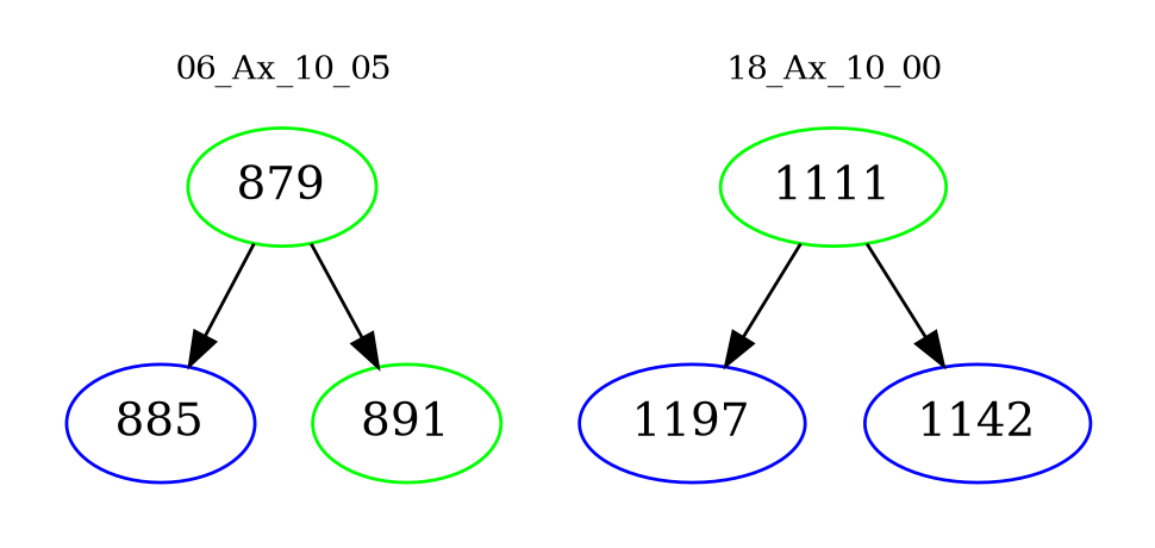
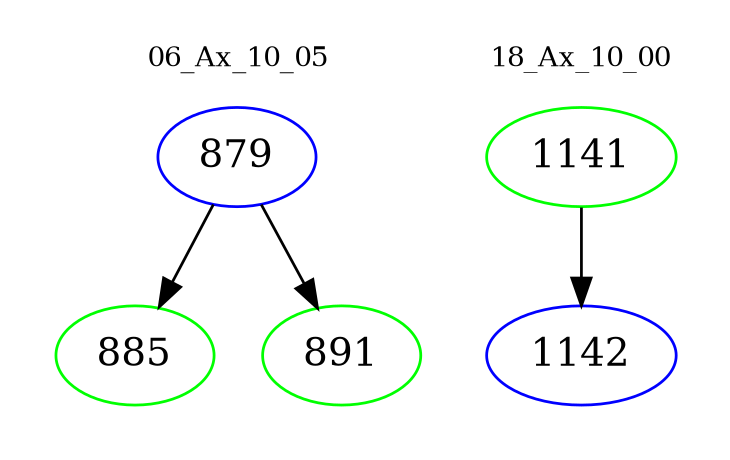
  digraph {
    node [color=green]
    edge [color=black]
-   n1 [label=879]
-   n2 [color=blue label=885]
+   n1 [color=blue label=879]
+   n2 [label=885]
    n3 [label=891]
-   n4 [label=1111]
-   n5 [color=blue label=1197]
+   n4 [label=1141]
    n6 [color=blue label=1142]
    subgraph cluster_1 {
      color=white
      fontsize=10
      label="06_Ax_10_05"
      n1
      n2
      n3
    }
    subgraph cluster_2 {
      color=white
      fontsize=10
      label="18_Ax_10_00"
      n4
-     n5
      n6
    }
    n1 -> n2
    n1 -> n3
-   n4 -> n5
    n4 -> n6
  }
